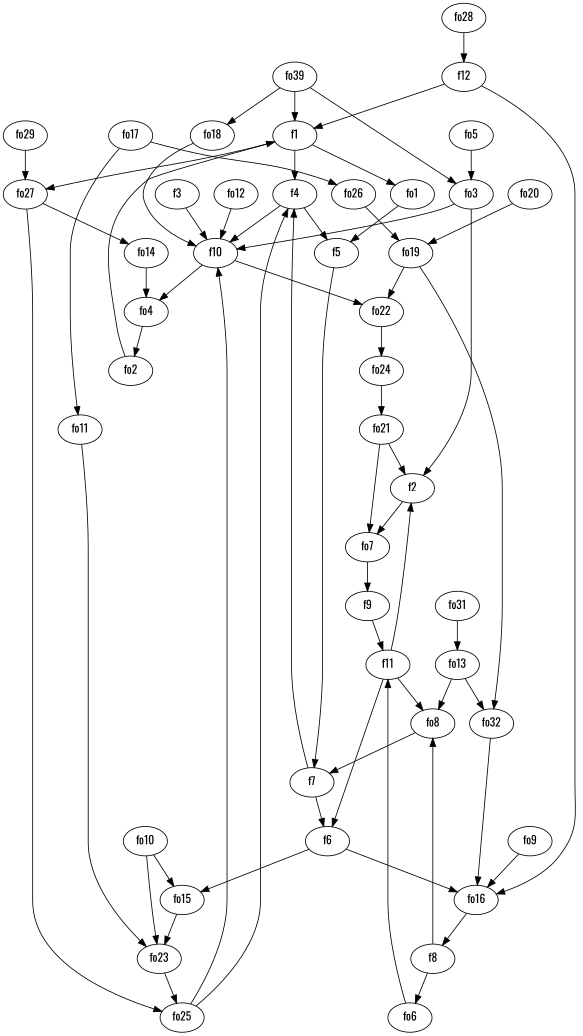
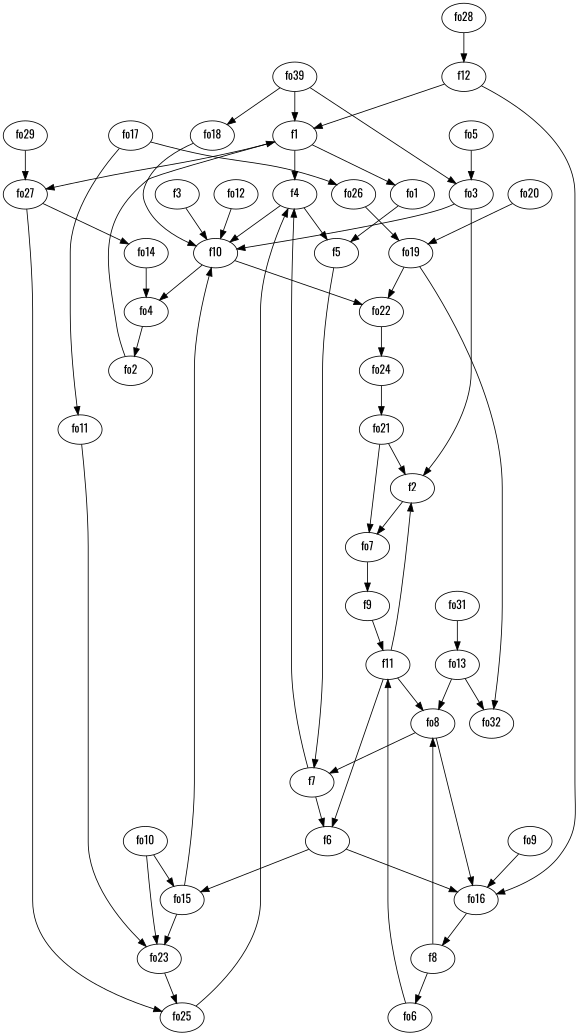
  strict digraph {
    fontname=Oswald
    node [fontname=Oswald]
    edge [fontname=Oswald weight=2]
    f1
    f4
    fo1
    fo27
    f10
    f5
    fo14
    fo25
    f2
    fo7
    f9
    f3
    fo4
    fo22
    f7
    f6
    fo15
    fo16
    fo23
    f8
    fo6
    fo8
    f11
    fo2
    fo24
    f12
    fo3
    fo5
    fo9
    fo10
    fo11
    fo12
    fo13
    fo32
    fo17
    fo26
    fo19
    fo18
    fo20
    fo21
    fo28
    fo29
    n43 [label=fo39]
    fo31
    f1 -> f4
    f1 -> fo1
    f1 -> fo27
    f4 -> f10
    f4 -> f5
    fo1 -> f5
    fo27 -> fo14
    fo27 -> fo25
    f10 -> fo4
    f10 -> fo22
    f5 -> f7
    fo14 -> fo4
    fo25 -> f4
-   fo25 -> f10
+   fo15 -> f10
    f2 -> fo7
    fo7 -> f9
    f9 -> f11
    f3 -> f10
    fo4 -> fo2
    fo22 -> fo24
    f7 -> f4
    f7 -> f6
    f6 -> fo15
    f6 -> fo16
    fo15 -> fo23
    fo16 -> f8
    fo23 -> fo25
    f8 -> fo6
    f8 -> fo8
    fo6 -> f11
    fo8 -> f7
    f11 -> f2
    f11 -> f6
    f11 -> fo8
    fo2 -> f1
    fo24 -> fo21
    f12 -> f1
    f12 -> fo16
    fo3 -> f10
    fo3 -> f2
    fo5 -> fo3
    fo9 -> fo16
    fo10 -> fo15
    fo10 -> fo23
    fo11 -> fo23
    fo12 -> f10
    fo13 -> fo8
    fo13 -> fo32
-   fo32 -> fo16
+   fo8 -> fo16
    fo17 -> fo11
    fo17 -> fo26
    fo26 -> fo19
    fo19 -> fo22
    fo19 -> fo32
    fo18 -> f10
    fo20 -> fo19
    fo21 -> f2
    fo21 -> fo7
    fo28 -> f12
    fo29 -> fo27
    n43 -> f1
    n43 -> fo3
    n43 -> fo18
    fo31 -> fo13
  }
